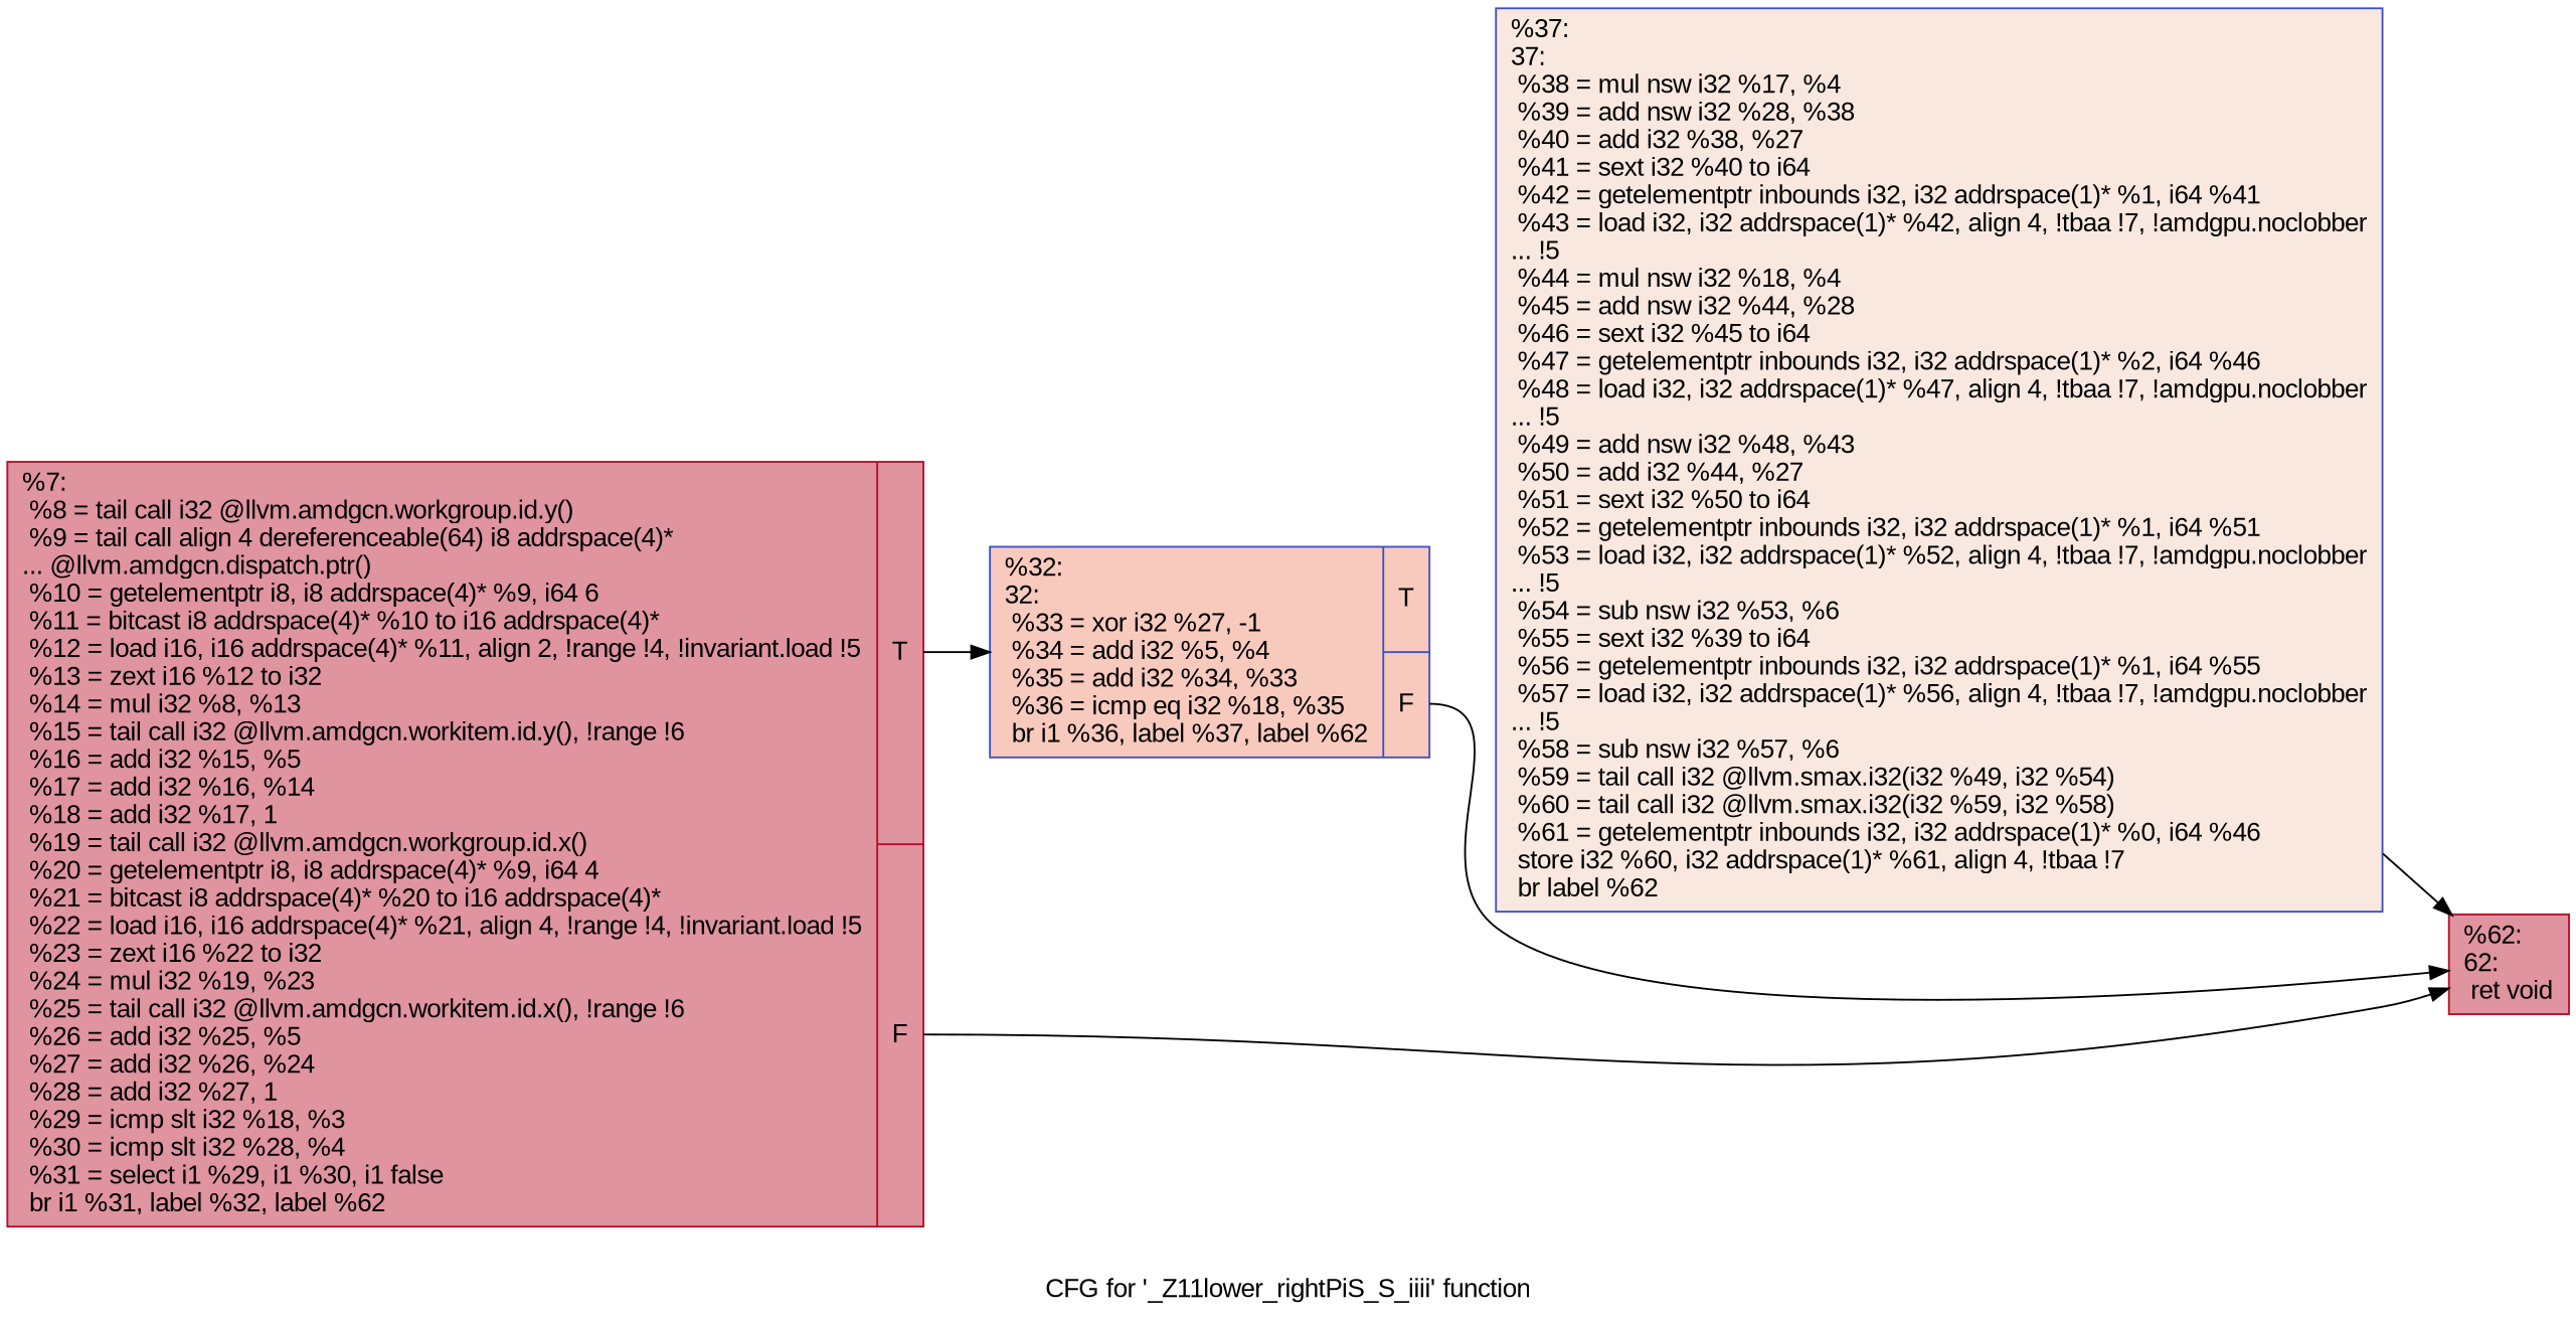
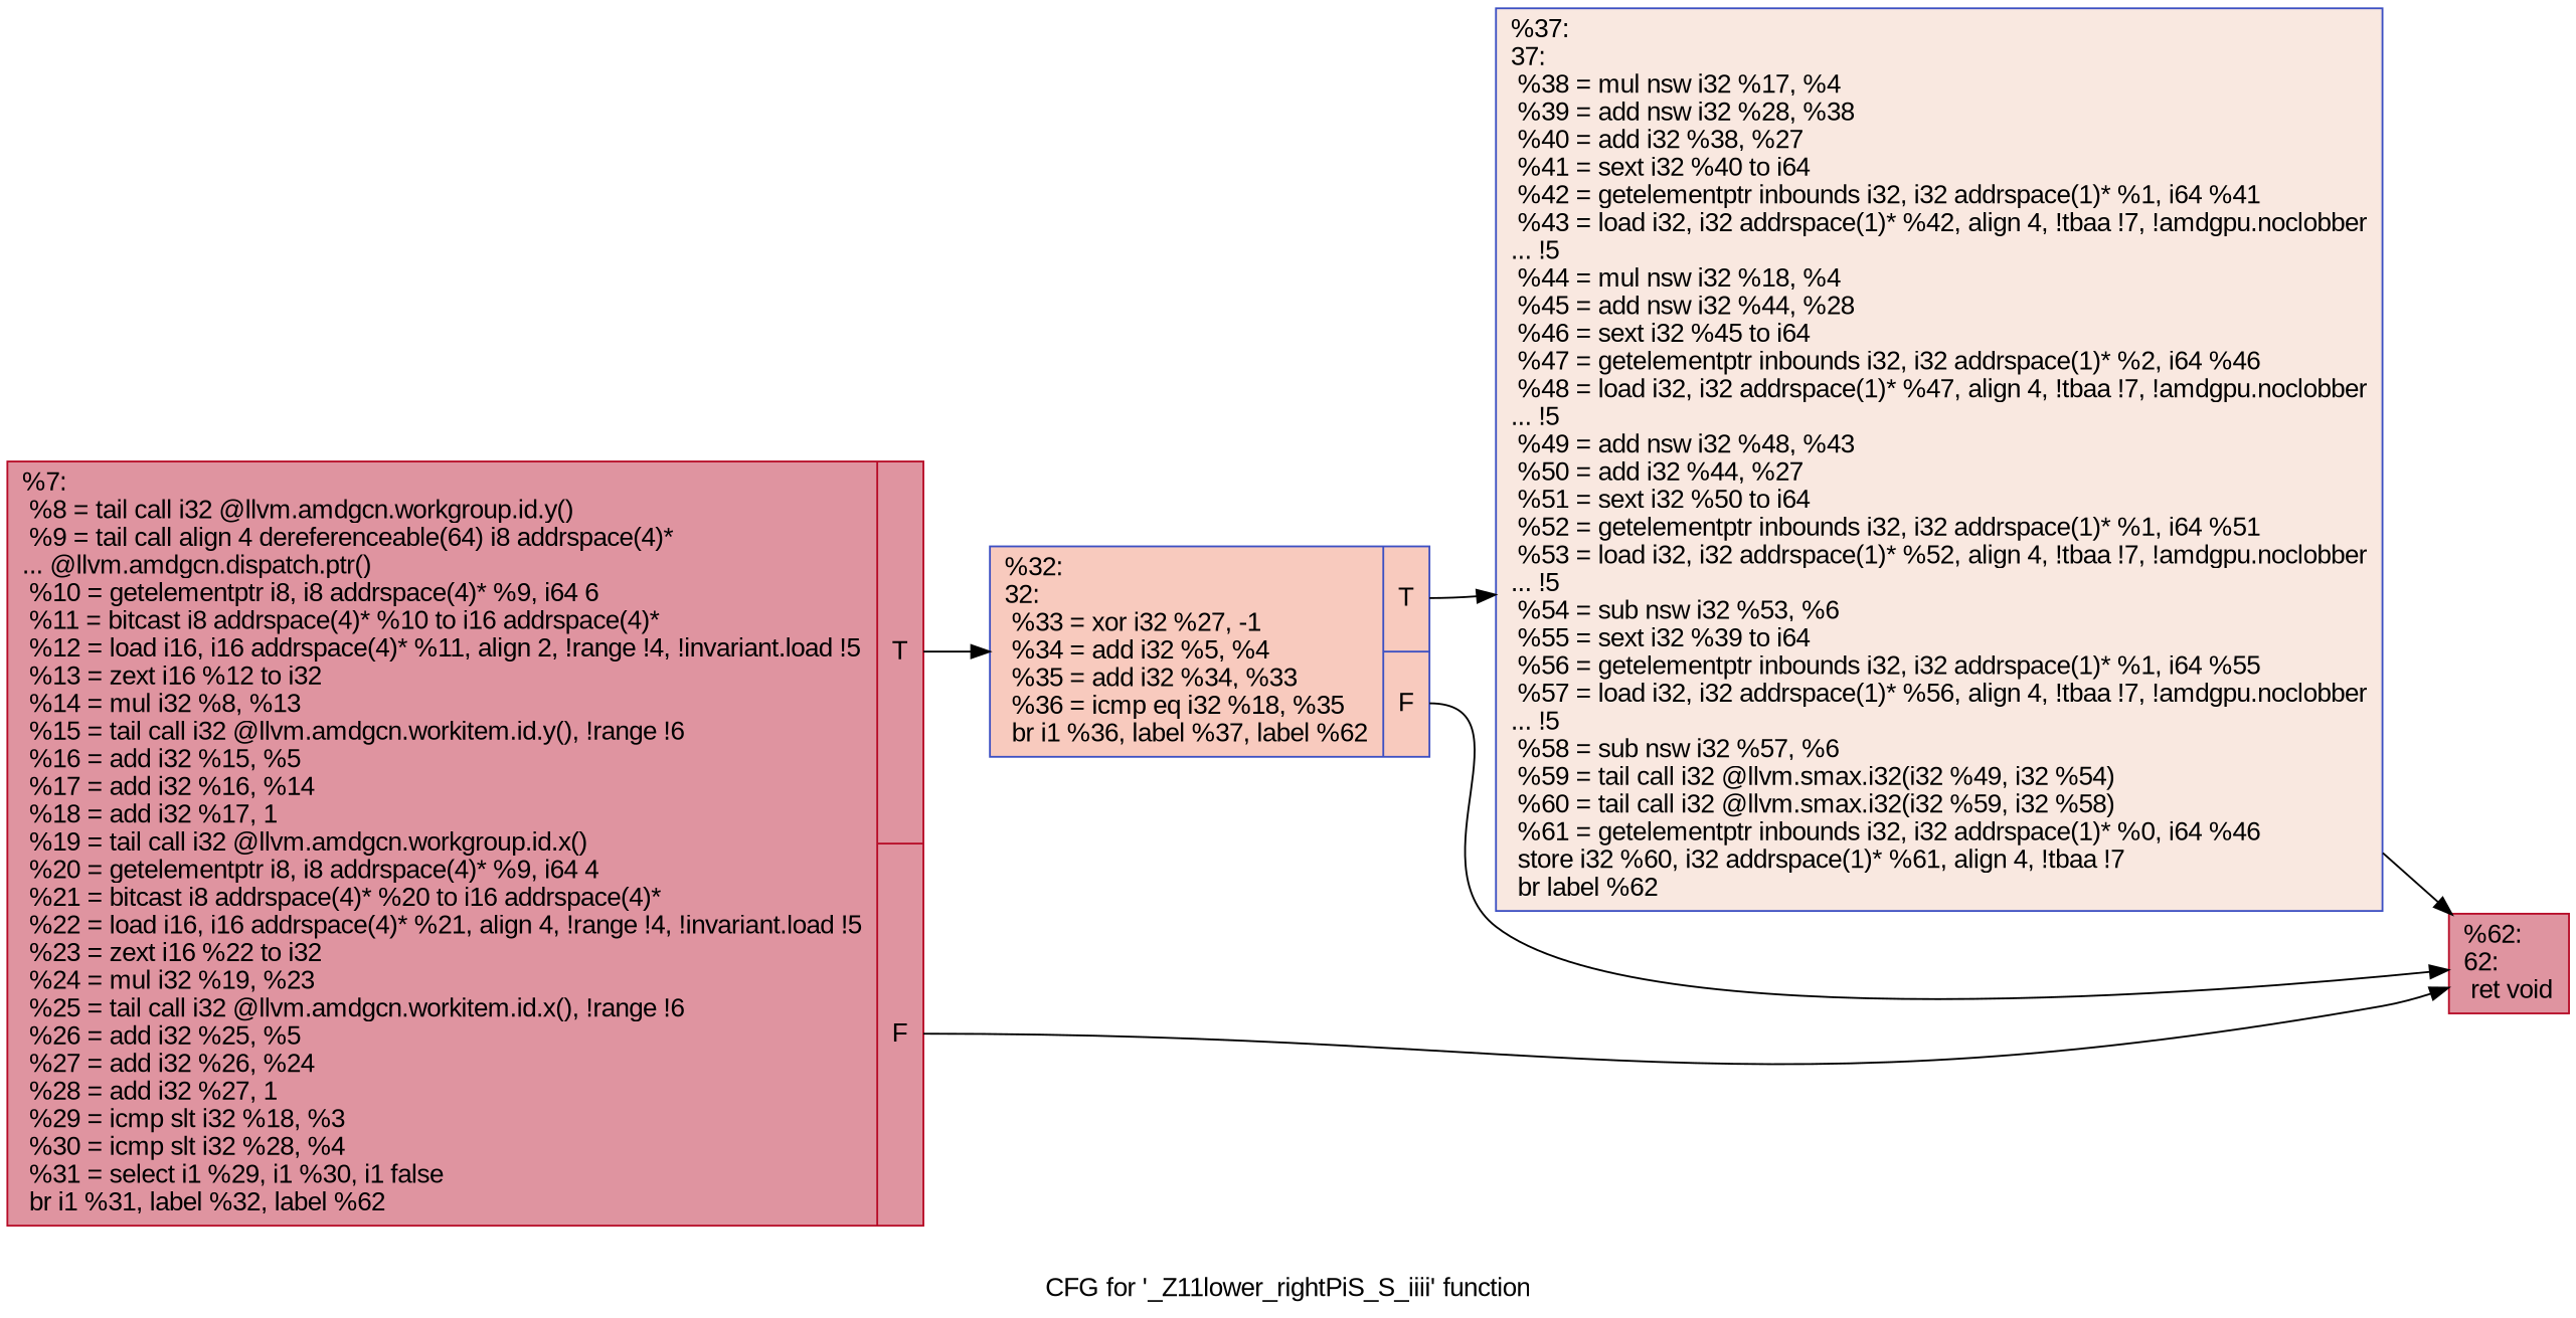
  digraph {
    label="CFG for '_Z11lower_rightPiS_S_iiii' function"
    rankdir=LR
    fontname="Liberation Sans"
    node [color="#b70d28ff" fillcolor="#b70d2870" shape=record style=filled fontname="Liberation Sans"]
    edge [tailport=s0 fontname="Liberation Sans"]
    n1 [label="{%7:\l  %8 = tail call i32 @llvm.amdgcn.workgroup.id.y()\l  %9 = tail call align 4 dereferenceable(64) i8 addrspace(4)*\l... @llvm.amdgcn.dispatch.ptr()\l  %10 = getelementptr i8, i8 addrspace(4)* %9, i64 6\l  %11 = bitcast i8 addrspace(4)* %10 to i16 addrspace(4)*\l  %12 = load i16, i16 addrspace(4)* %11, align 2, !range !4, !invariant.load !5\l  %13 = zext i16 %12 to i32\l  %14 = mul i32 %8, %13\l  %15 = tail call i32 @llvm.amdgcn.workitem.id.y(), !range !6\l  %16 = add i32 %15, %5\l  %17 = add i32 %16, %14\l  %18 = add i32 %17, 1\l  %19 = tail call i32 @llvm.amdgcn.workgroup.id.x()\l  %20 = getelementptr i8, i8 addrspace(4)* %9, i64 4\l  %21 = bitcast i8 addrspace(4)* %20 to i16 addrspace(4)*\l  %22 = load i16, i16 addrspace(4)* %21, align 4, !range !4, !invariant.load !5\l  %23 = zext i16 %22 to i32\l  %24 = mul i32 %19, %23\l  %25 = tail call i32 @llvm.amdgcn.workitem.id.x(), !range !6\l  %26 = add i32 %25, %5\l  %27 = add i32 %26, %24\l  %28 = add i32 %27, 1\l  %29 = icmp slt i32 %18, %3\l  %30 = icmp slt i32 %28, %4\l  %31 = select i1 %29, i1 %30, i1 false\l  br i1 %31, label %32, label %62\l|{<s0>T|<s1>F}}"]
    n2 [color="#3d50c3ff" fillcolor="#ef886b70" label="{%32:\l32:                                               \l  %33 = xor i32 %27, -1\l  %34 = add i32 %5, %4\l  %35 = add i32 %34, %33\l  %36 = icmp eq i32 %18, %35\l  br i1 %36, label %37, label %62\l|{<s0>T|<s1>F}}"]
    n3 [label="{%62:\l62:                                               \l  ret void\l}"]
    n4 [color="#3d50c3ff" fillcolor="#f1ccb870" label="{%37:\l37:                                               \l  %38 = mul nsw i32 %17, %4\l  %39 = add nsw i32 %28, %38\l  %40 = add i32 %38, %27\l  %41 = sext i32 %40 to i64\l  %42 = getelementptr inbounds i32, i32 addrspace(1)* %1, i64 %41\l  %43 = load i32, i32 addrspace(1)* %42, align 4, !tbaa !7, !amdgpu.noclobber\l... !5\l  %44 = mul nsw i32 %18, %4\l  %45 = add nsw i32 %44, %28\l  %46 = sext i32 %45 to i64\l  %47 = getelementptr inbounds i32, i32 addrspace(1)* %2, i64 %46\l  %48 = load i32, i32 addrspace(1)* %47, align 4, !tbaa !7, !amdgpu.noclobber\l... !5\l  %49 = add nsw i32 %48, %43\l  %50 = add i32 %44, %27\l  %51 = sext i32 %50 to i64\l  %52 = getelementptr inbounds i32, i32 addrspace(1)* %1, i64 %51\l  %53 = load i32, i32 addrspace(1)* %52, align 4, !tbaa !7, !amdgpu.noclobber\l... !5\l  %54 = sub nsw i32 %53, %6\l  %55 = sext i32 %39 to i64\l  %56 = getelementptr inbounds i32, i32 addrspace(1)* %1, i64 %55\l  %57 = load i32, i32 addrspace(1)* %56, align 4, !tbaa !7, !amdgpu.noclobber\l... !5\l  %58 = sub nsw i32 %57, %6\l  %59 = tail call i32 @llvm.smax.i32(i32 %49, i32 %54)\l  %60 = tail call i32 @llvm.smax.i32(i32 %59, i32 %58)\l  %61 = getelementptr inbounds i32, i32 addrspace(1)* %0, i64 %46\l  store i32 %60, i32 addrspace(1)* %61, align 4, !tbaa !7\l  br label %62\l}"]
    n1 -> n2
    n1 -> n3 [tailport=s1]
    n2 -> n3 [tailport=s1]
+   n2 -> n4
    n4 -> n3 [tailport=""]
  }
